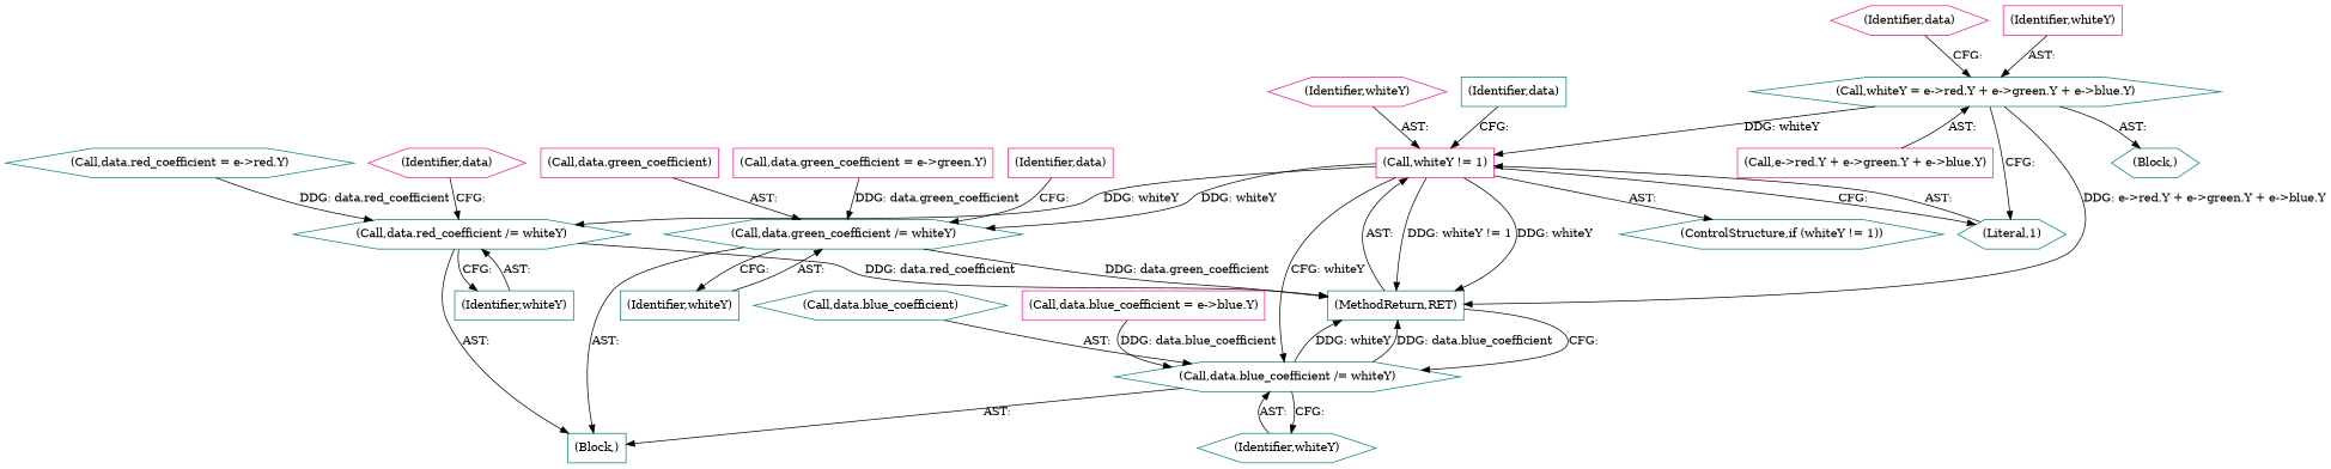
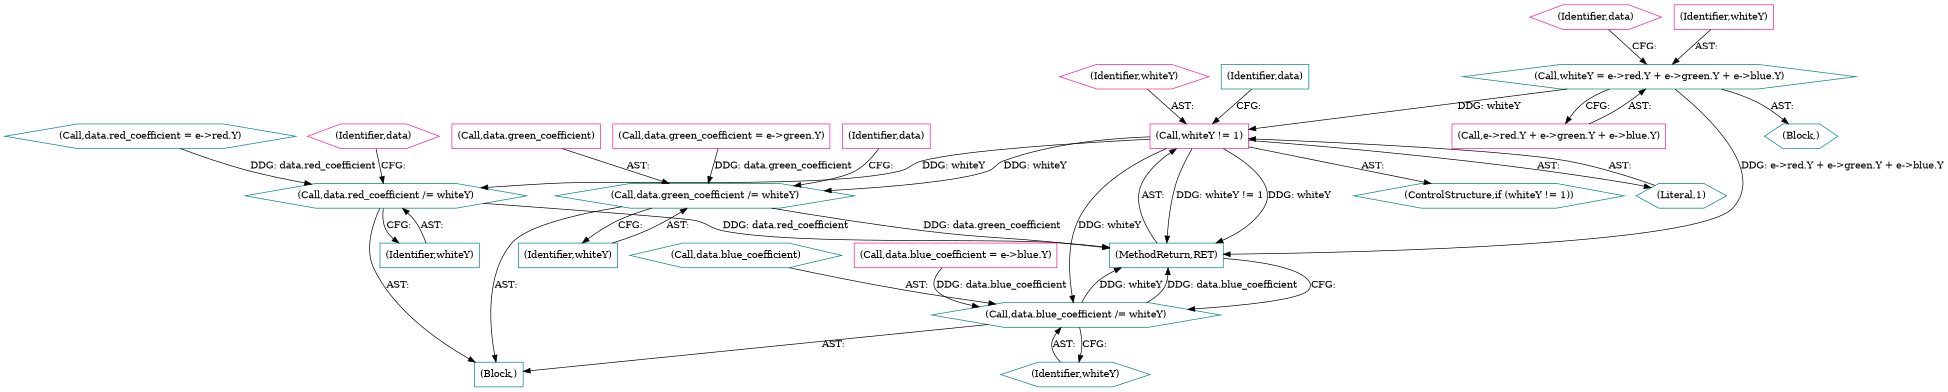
  digraph {
    node [color=teal shape=hexagon]
    n1 [label="(Call,whiteY = e->red.Y + e->green.Y + e->blue.Y)"]
    n2 [color=deeppink label="(Call,whiteY != 1)" shape=box]
    n3 [label="(Block,)"]
    n4 [color=deeppink label="(Call,e->red.Y + e->green.Y + e->blue.Y)" shape=box]
    n5 [label="(MethodReturn,RET)" shape=box]
    n6 [label="(Call,data.red_coefficient /= whiteY)"]
    n7 [label="(Call,data.green_coefficient /= whiteY)"]
    n8 [label="(Call,data.blue_coefficient /= whiteY)"]
    n9 [label="(Literal,1)"]
    n10 [label="(ControlStructure,if (whiteY != 1))"]
    n11 [label="(Identifier,whiteY)" shape=box]
    n12 [label="(Block,)" shape=box]
    n13 [label="(Identifier,whiteY)" shape=box]
    n14 [label="(Identifier,whiteY)"]
    n15 [color=deeppink label="(Call,data.green_coefficient)" shape=box]
    n16 [color=deeppink label="(Identifier,data)"]
    n17 [color=deeppink label="(Identifier,whiteY)"]
    n18 [label="(Call,data.red_coefficient = e->red.Y)"]
    n19 [color=deeppink label="(Call,data.green_coefficient = e->green.Y)" shape=box]
    n20 [color=deeppink label="(Identifier,whiteY)" shape=box]
    n21 [label="(Call,data.blue_coefficient)"]
    n22 [color=deeppink label="(Identifier,data)"]
    n23 [color=deeppink label="(Identifier,data)" shape=box]
    n24 [label="(Identifier,data)" shape=box]
    n25 [color=deeppink label="(Call,data.blue_coefficient = e->blue.Y)" shape=box]
    n1 -> n2 [label="DDG: whiteY"]
    n1 -> n3 [label="AST: "]
-   n1 -> n9 [label="CFG: "]
+   n1 -> n4 [label="CFG: "]
    n1 -> n5 [label="DDG: e->red.Y + e->green.Y + e->blue.Y"]
    n2 -> n5 [label="DDG: whiteY != 1"]
    n2 -> n5 [label="DDG: whiteY"]
    n2 -> n6 [label="DDG: whiteY"]
    n2 -> n7 [label="DDG: whiteY"]
-   n2 -> n8 [label="CFG: whiteY"]
-   n2 -> n9 [label="CFG: "]
+   n2 -> n8 [label="DDG: whiteY"]
+   n2 -> n9 [label="AST: "]
    n2 -> n10 [label="AST: "]
    n4 -> n1 [label="AST: "]
    n5 -> n2 [label="AST: "]
    n5 -> n8 [label="CFG: "]
    n6 -> n5 [label="DDG: data.red_coefficient"]
    n6 -> n11 [label="CFG: "]
    n6 -> n12 [label="AST: "]
    n7 -> n5 [label="DDG: data.green_coefficient"]
    n7 -> n12 [label="AST: "]
    n7 -> n13 [label="CFG: "]
    n8 -> n5 [label="DDG: whiteY"]
    n8 -> n5 [label="DDG: data.blue_coefficient"]
    n8 -> n12 [label="AST: "]
    n8 -> n14 [label="CFG: "]
    n9 -> n2 [label="AST: "]
    n11 -> n6 [label="AST: "]
    n13 -> n7 [label="AST: "]
    n14 -> n8 [label="AST: "]
    n15 -> n7 [label="AST: "]
    n16 -> n1 [label="CFG: "]
    n17 -> n2 [label="AST: "]
    n18 -> n6 [label="DDG: data.red_coefficient"]
    n19 -> n7 [label="DDG: data.green_coefficient"]
    n20 -> n1 [label="AST: "]
    n21 -> n8 [label="AST: "]
    n22 -> n6 [label="CFG: "]
    n23 -> n7 [label="CFG: "]
    n24 -> n2 [label="CFG: "]
    n25 -> n8 [label="DDG: data.blue_coefficient"]
  }
